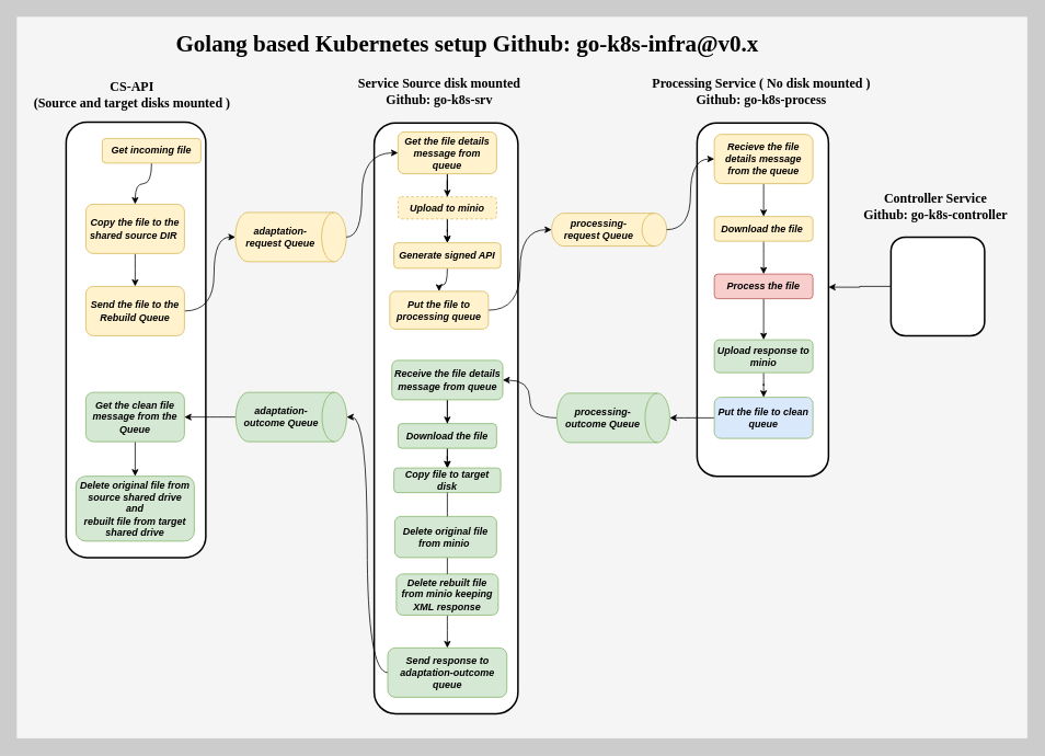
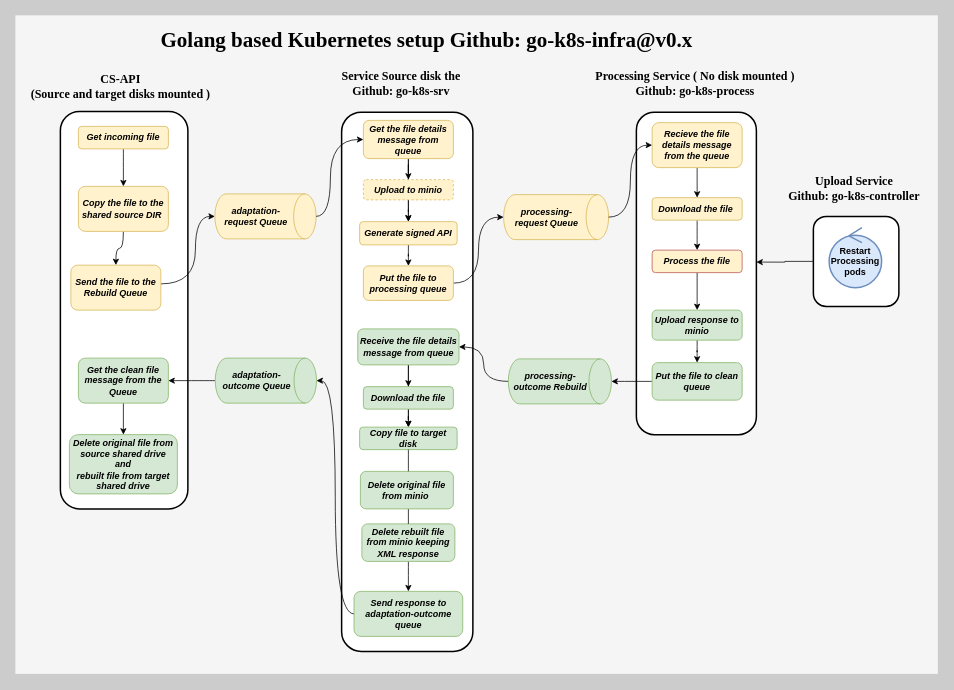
  <mxCell id="0" />
  <mxCell id="1" parent="0" />
  <mxCell id="2" value="" style="whiteSpace=wrap;html=1;direction=south;rounded=0;fontSize=16;fontStyle=1;fillColor=#f5f5f5;fontColor=#333333;strokeColor=none;" parent="1" vertex="1"><mxGeometry x="20" y="20" width="1230" height="878" as="geometry" /></mxCell>
  <mxCell id="3" style="edgeStyle=orthogonalEdgeStyle;rounded=0;orthogonalLoop=1;jettySize=auto;html=1;exitX=0.5;exitY=1;exitDx=0;exitDy=0;entryX=0.465;entryY=0;entryDx=0;entryDy=0;entryPerimeter=0;" parent="1" source="4" target="29" edge="1"><mxGeometry relative="1" as="geometry" /></mxCell>
  <mxCell id="4" value="" style="whiteSpace=wrap;html=1;direction=south;rounded=1;strokeWidth=2;" parent="1" vertex="1"><mxGeometry x="1084" y="288" width="114" height="120" as="geometry" /></mxCell>
  <mxCell id="5" value="" style="whiteSpace=wrap;html=1;direction=south;rounded=1;strokeWidth=2;" parent="1" vertex="1"><mxGeometry x="80" y="148" width="170" height="530" as="geometry" /></mxCell>
  <mxCell id="6" style="edgeStyle=orthogonalEdgeStyle;orthogonalLoop=1;jettySize=auto;html=1;curved=1;" parent="1" source="7" target="9" edge="1"><mxGeometry relative="1" as="geometry" /></mxCell>
- <mxCell id="7" value="Get incoming file" style="whiteSpace=wrap;html=1;fillColor=#fff2cc;strokeColor=#d6b656;labelBackgroundColor=none;fontStyle=3;fontFamily=Helvetica;rounded=1;" parent="1" vertex="1"><mxGeometry x="124" y="168" width="120" height="30" as="geometry" /></mxCell>
+ <mxCell id="7" value="Get incoming file" style="whiteSpace=wrap;html=1;fillColor=#fff2cc;strokeColor=#d6b656;labelBackgroundColor=none;fontStyle=3;fontFamily=Helvetica;rounded=1;" parent="1" vertex="1"><mxGeometry x="104" y="168" width="120" height="30" as="geometry" /></mxCell>
  <mxCell id="8" value="" style="edgeStyle=orthogonalEdgeStyle;orthogonalLoop=1;jettySize=auto;html=1;curved=1;" parent="1" source="9" target="11" edge="1"><mxGeometry relative="1" as="geometry" /></mxCell>
  <mxCell id="9" value="Copy the file to the shared source DIR&amp;nbsp;" style="whiteSpace=wrap;html=1;fillColor=#fff2cc;strokeColor=#d6b656;fontStyle=3;rounded=1;" parent="1" vertex="1"><mxGeometry x="104" y="248" width="120" height="60" as="geometry" /></mxCell>
  <mxCell id="10" style="edgeStyle=orthogonalEdgeStyle;orthogonalLoop=1;jettySize=auto;html=1;entryX=0.5;entryY=1;entryDx=0;entryDy=0;entryPerimeter=0;curved=1;" parent="1" source="11" target="15" edge="1"><mxGeometry relative="1" as="geometry"><Array as="points"><mxPoint x="260" y="378" /><mxPoint x="260" y="288" /></Array></mxGeometry></mxCell>
- <mxCell id="11" value="Send the file to the Rebuild Queue" style="whiteSpace=wrap;html=1;fillColor=#fff2cc;strokeColor=#d6b656;fontStyle=3;rounded=1;" parent="1" vertex="1"><mxGeometry x="104" y="348" width="120" height="60" as="geometry" /></mxCell>
+ <mxCell id="11" value="Send the file to the Rebuild Queue" style="whiteSpace=wrap;html=1;fillColor=#fff2cc;strokeColor=#d6b656;fontStyle=3;rounded=1;" parent="1" vertex="1"><mxGeometry x="94" y="353" width="120" height="60" as="geometry" /></mxCell>
  <mxCell id="12" style="edgeStyle=orthogonalEdgeStyle;rounded=0;orthogonalLoop=1;jettySize=auto;html=1;entryX=0.5;entryY=0;entryDx=0;entryDy=0;" edge="1" parent="1" source="13" target="62"><mxGeometry relative="1" as="geometry" /></mxCell>
  <mxCell id="13" value="Get the clean file message from the Queue" style="whiteSpace=wrap;html=1;fillColor=#d5e8d4;strokeColor=#82b366;fontStyle=3;rounded=1;" parent="1" vertex="1"><mxGeometry x="104" y="477" width="120" height="60" as="geometry" /></mxCell>
  <mxCell id="14" value="" style="endArrow=classic;html=1;curved=1;strokeColor=none;" parent="1" edge="1"><mxGeometry width="50" height="50" relative="1" as="geometry"><mxPoint x="410" y="308" as="sourcePoint" /><mxPoint x="460" y="258" as="targetPoint" /></mxGeometry></mxCell>
  <mxCell id="15" value="adaptation-request Queue" style="shape=cylinder3;whiteSpace=wrap;html=1;boundedLbl=1;backgroundOutline=1;size=15;direction=south;fillColor=#fff2cc;strokeColor=#d6b656;fontStyle=3;rounded=1;" parent="1" vertex="1"><mxGeometry x="286" y="258" width="135" height="60" as="geometry" /></mxCell>
  <mxCell id="16" value="" style="whiteSpace=wrap;html=1;direction=south;rounded=1;sketch=0;strokeWidth=2;" parent="1" vertex="1"><mxGeometry x="455" y="149" width="175" height="719" as="geometry" /></mxCell>
  <mxCell id="17" value="" style="edgeStyle=orthogonalEdgeStyle;orthogonalLoop=1;jettySize=auto;html=1;curved=1;" parent="1" source="19" target="23" edge="1"><mxGeometry relative="1" as="geometry" /></mxCell>
  <mxCell id="18" value="" style="edgeStyle=orthogonalEdgeStyle;rounded=0;orthogonalLoop=1;jettySize=auto;html=1;" parent="1" source="19" target="21" edge="1"><mxGeometry relative="1" as="geometry" /></mxCell>
  <mxCell id="19" value="Get the file details message from queue" style="whiteSpace=wrap;html=1;fillColor=#fff2cc;strokeColor=#d6b656;fontStyle=3;rounded=1;" parent="1" vertex="1"><mxGeometry x="484" y="160" width="120" height="51" as="geometry" /></mxCell>
  <mxCell id="20" value="" style="edgeStyle=orthogonalEdgeStyle;orthogonalLoop=1;jettySize=auto;html=1;curved=1;" parent="1" source="21" target="23" edge="1"><mxGeometry relative="1" as="geometry" /></mxCell>
  <mxCell id="21" value="Upload to minio" style="whiteSpace=wrap;html=1;fillColor=#fff2cc;strokeColor=#d6b656;fontStyle=3;rounded=1;dashed=1;" parent="1" vertex="1"><mxGeometry x="484" y="239" width="120" height="27" as="geometry" /></mxCell>
  <mxCell id="22" value="" style="edgeStyle=orthogonalEdgeStyle;orthogonalLoop=1;jettySize=auto;html=1;curved=1;" parent="1" source="23" target="25" edge="1"><mxGeometry relative="1" as="geometry" /></mxCell>
  <mxCell id="23" value="Generate signed API" style="whiteSpace=wrap;html=1;fillColor=#fff2cc;strokeColor=#d6b656;fontStyle=3;rounded=1;" parent="1" vertex="1"><mxGeometry x="479" y="295" width="130" height="31" as="geometry" /></mxCell>
  <mxCell id="24" style="edgeStyle=orthogonalEdgeStyle;curved=1;orthogonalLoop=1;jettySize=auto;html=1;exitX=1;exitY=0.5;exitDx=0;exitDy=0;entryX=0.5;entryY=1;entryDx=0;entryDy=0;entryPerimeter=0;" parent="1" source="25" target="26" edge="1"><mxGeometry relative="1" as="geometry" /></mxCell>
- <mxCell id="25" value="Put the file to processing queue" style="whiteSpace=wrap;html=1;fillColor=#fff2cc;strokeColor=#d6b656;fontStyle=3;rounded=1;" parent="1" vertex="1"><mxGeometry x="474" y="354" width="120" height="46" as="geometry" /></mxCell>
- <mxCell id="26" value="processing-request Queue" style="shape=cylinder3;whiteSpace=wrap;html=1;boundedLbl=1;backgroundOutline=1;size=15;direction=south;fillColor=#fff2cc;strokeColor=#d6b656;fontStyle=3;rounded=1;" parent="1" vertex="1"><mxGeometry x="671" y="259" width="140" height="40" as="geometry" /></mxCell>
+ <mxCell id="25" value="Put the file to processing queue" style="whiteSpace=wrap;html=1;fillColor=#fff2cc;strokeColor=#d6b656;fontStyle=3;rounded=1;" parent="1" vertex="1"><mxGeometry x="484" y="354" width="120" height="46" as="geometry" /></mxCell>
+ <mxCell id="26" value="processing-request Queue" style="shape=cylinder3;whiteSpace=wrap;html=1;boundedLbl=1;backgroundOutline=1;size=15;direction=south;fillColor=#fff2cc;strokeColor=#d6b656;fontStyle=3;rounded=1;" parent="1" vertex="1"><mxGeometry x="671" y="259" width="140" height="60" as="geometry" /></mxCell>
  <mxCell id="27" style="edgeStyle=orthogonalEdgeStyle;curved=1;orthogonalLoop=1;jettySize=auto;html=1;exitX=0.5;exitY=1;exitDx=0;exitDy=0;exitPerimeter=0;entryX=1;entryY=0.5;entryDx=0;entryDy=0;" parent="1" source="28" target="13" edge="1"><mxGeometry relative="1" as="geometry" /></mxCell>
  <mxCell id="28" value="adaptation-outcome Queue" style="shape=cylinder3;whiteSpace=wrap;html=1;boundedLbl=1;backgroundOutline=1;size=15;direction=south;fillColor=#d5e8d4;strokeColor=#82b366;rounded=1;fontStyle=3" parent="1" vertex="1"><mxGeometry x="286.5" y="477" width="135" height="60" as="geometry" /></mxCell>
  <mxCell id="29" value="" style="whiteSpace=wrap;html=1;direction=south;rounded=1;strokeWidth=2;" parent="1" vertex="1"><mxGeometry x="848" y="149" width="160" height="430" as="geometry" /></mxCell>
  <mxCell id="30" style="edgeStyle=orthogonalEdgeStyle;curved=1;orthogonalLoop=1;jettySize=auto;html=1;exitX=0.5;exitY=1;exitDx=0;exitDy=0;entryX=0.5;entryY=0;entryDx=0;entryDy=0;" parent="1" source="31" target="33" edge="1"><mxGeometry relative="1" as="geometry" /></mxCell>
  <mxCell id="31" value="Recieve the file details message from the queue" style="whiteSpace=wrap;html=1;fillColor=#fff2cc;strokeColor=#d6b656;fontStyle=3;rounded=1;" parent="1" vertex="1"><mxGeometry x="869" y="163" width="120" height="60" as="geometry" /></mxCell>
  <mxCell id="32" style="edgeStyle=orthogonalEdgeStyle;curved=1;orthogonalLoop=1;jettySize=auto;html=1;exitX=0.5;exitY=1;exitDx=0;exitDy=0;" parent="1" source="33" target="35" edge="1"><mxGeometry relative="1" as="geometry" /></mxCell>
  <mxCell id="33" value="Download the file&amp;nbsp;" style="whiteSpace=wrap;html=1;fillColor=#fff2cc;strokeColor=#d6b656;fontStyle=3;rounded=1;" parent="1" vertex="1"><mxGeometry x="869" y="263" width="120" height="30" as="geometry" /></mxCell>
  <mxCell id="34" style="edgeStyle=orthogonalEdgeStyle;rounded=0;orthogonalLoop=1;jettySize=auto;html=1;exitX=0.5;exitY=1;exitDx=0;exitDy=0;" parent="1" source="35" target="39" edge="1"><mxGeometry relative="1" as="geometry" /></mxCell>
- <mxCell id="35" value="Process the file" style="whiteSpace=wrap;html=1;fillColor=#f8cecc;strokeColor=#b85450;fontStyle=3;rounded=1;" parent="1" vertex="1"><mxGeometry x="869" y="333" width="120" height="30" as="geometry" /></mxCell>
+ <mxCell id="35" value="Process the file" style="whiteSpace=wrap;html=1;fillColor=#fff2cc;strokeColor=#b85450;fontStyle=3;rounded=1;" parent="1" vertex="1"><mxGeometry x="869" y="333" width="120" height="30" as="geometry" /></mxCell>
  <mxCell id="36" style="edgeStyle=orthogonalEdgeStyle;orthogonalLoop=1;jettySize=auto;html=1;entryX=0.5;entryY=0;entryDx=0;entryDy=0;entryPerimeter=0;curved=1;" parent="1" source="37" target="51" edge="1"><mxGeometry relative="1" as="geometry" /></mxCell>
- <mxCell id="37" value="Put the file to clean queue" style="whiteSpace=wrap;html=1;fillColor=#dae8fc;strokeColor=#82b366;fontStyle=3;labelBorderColor=none;rounded=1;" parent="1" vertex="1"><mxGeometry x="869" y="483" width="120" height="50" as="geometry" /></mxCell>
+ <mxCell id="37" value="Put the file to clean queue" style="whiteSpace=wrap;html=1;fillColor=#d5e8d4;strokeColor=#82b366;fontStyle=3;labelBorderColor=none;rounded=1;" parent="1" vertex="1"><mxGeometry x="869" y="483" width="120" height="50" as="geometry" /></mxCell>
  <mxCell id="38" value="" style="edgeStyle=orthogonalEdgeStyle;orthogonalLoop=1;jettySize=auto;html=1;curved=1;" parent="1" source="39" target="37" edge="1"><mxGeometry relative="1" as="geometry" /></mxCell>
  <mxCell id="39" value="Upload response to minio" style="whiteSpace=wrap;html=1;fillColor=#d5e8d4;strokeColor=#82b366;fontStyle=3;rounded=1;" parent="1" vertex="1"><mxGeometry x="869" y="413" width="120" height="40" as="geometry" /></mxCell>
  <mxCell id="40" style="edgeStyle=orthogonalEdgeStyle;orthogonalLoop=1;jettySize=auto;html=1;exitX=1;exitY=0.5;exitDx=0;exitDy=0;curved=1;" parent="1" source="29" target="29" edge="1"><mxGeometry relative="1" as="geometry" /></mxCell>
  <mxCell id="41" style="edgeStyle=orthogonalEdgeStyle;curved=1;orthogonalLoop=1;jettySize=auto;html=1;exitX=0.5;exitY=1;exitDx=0;exitDy=0;entryX=0.5;entryY=0;entryDx=0;entryDy=0;" parent="1" source="43" target="45" edge="1"><mxGeometry relative="1" as="geometry" /></mxCell>
  <mxCell id="42" value="" style="edgeStyle=orthogonalEdgeStyle;rounded=0;orthogonalLoop=1;jettySize=auto;html=1;" parent="1" source="43" target="47" edge="1"><mxGeometry relative="1" as="geometry" /></mxCell>
  <mxCell id="43" value="Receive the file details message from queue" style="whiteSpace=wrap;html=1;fillColor=#d5e8d4;strokeColor=#82b366;fontStyle=3;rounded=1;" parent="1" vertex="1"><mxGeometry x="476.5" y="438" width="135" height="48" as="geometry" /></mxCell>
  <mxCell id="44" value="" style="edgeStyle=orthogonalEdgeStyle;orthogonalLoop=1;jettySize=auto;html=1;curved=1;" parent="1" source="45" target="47" edge="1"><mxGeometry relative="1" as="geometry" /></mxCell>
  <mxCell id="45" value="Download the file" style="whiteSpace=wrap;html=1;fillColor=#d5e8d4;strokeColor=#82b366;fontStyle=3;rounded=1;" parent="1" vertex="1"><mxGeometry x="484" y="515" width="120" height="30" as="geometry" /></mxCell>
  <mxCell id="46" value="" style="edgeStyle=orthogonalEdgeStyle;orthogonalLoop=1;jettySize=auto;html=1;curved=1;startArrow=none;" parent="1" source="60" target="49" edge="1"><mxGeometry relative="1" as="geometry" /></mxCell>
  <mxCell id="47" value="Copy file to target disk" style="whiteSpace=wrap;html=1;fillColor=#d5e8d4;strokeColor=#82b366;fontStyle=3;rounded=1;" parent="1" vertex="1"><mxGeometry x="479" y="569" width="130" height="30" as="geometry" /></mxCell>
  <mxCell id="48" style="edgeStyle=orthogonalEdgeStyle;curved=1;orthogonalLoop=1;jettySize=auto;html=1;exitX=0;exitY=0.5;exitDx=0;exitDy=0;entryX=0.5;entryY=0;entryDx=0;entryDy=0;entryPerimeter=0;" parent="1" source="49" target="28" edge="1"><mxGeometry relative="1" as="geometry" /></mxCell>
  <mxCell id="49" value="Send response to adaptation-outcome queue" style="whiteSpace=wrap;html=1;fillColor=#d5e8d4;strokeColor=#82b366;fontStyle=3;rounded=1;" parent="1" vertex="1"><mxGeometry x="471.5" y="788" width="145" height="60" as="geometry" /></mxCell>
  <mxCell id="50" style="edgeStyle=orthogonalEdgeStyle;curved=1;orthogonalLoop=1;jettySize=auto;html=1;exitX=0.5;exitY=1;exitDx=0;exitDy=0;exitPerimeter=0;entryX=1;entryY=0.5;entryDx=0;entryDy=0;" parent="1" source="51" target="43" edge="1"><mxGeometry relative="1" as="geometry" /></mxCell>
- <mxCell id="51" value="processing-outcome Queue" style="shape=cylinder3;whiteSpace=wrap;html=1;boundedLbl=1;backgroundOutline=1;size=15;direction=south;fillColor=#d5e8d4;strokeColor=#82b366;fontStyle=3;rounded=1;" parent="1" vertex="1"><mxGeometry x="677.25" y="478" width="137.5" height="60" as="geometry" /></mxCell>
+ <mxCell id="51" value="processing-outcome Rebuild" style="shape=cylinder3;whiteSpace=wrap;html=1;boundedLbl=1;backgroundOutline=1;size=15;direction=south;fillColor=#d5e8d4;strokeColor=#82b366;fontStyle=3;rounded=1;" parent="1" vertex="1"><mxGeometry x="677.25" y="478" width="137.5" height="60" as="geometry" /></mxCell>
  <mxCell id="52" value="CS-API&lt;br&gt;(Source and target disks mounted )" style="text;html=1;align=center;verticalAlign=middle;resizable=0;points=[];autosize=1;gradientColor=none;fontFamily=Times New Roman;fontSize=16;fontStyle=1;rounded=1;" parent="1" vertex="1"><mxGeometry x="35" y="94" width="250" height="40" as="geometry" /></mxCell>
- <mxCell id="53" value="Service Source disk mounted&lt;br&gt;Github: go-k8s-srv" style="text;html=1;align=center;verticalAlign=middle;resizable=0;points=[];autosize=1;fontSize=16;fontFamily=Times New Roman;fontStyle=1;rounded=1;" parent="1" vertex="1"><mxGeometry x="429" y="90" width="210" height="40" as="geometry" /></mxCell>
+ <mxCell id="53" value="Service Source disk the&lt;br&gt;Github: go-k8s-srv" style="text;html=1;align=center;verticalAlign=middle;resizable=0;points=[];autosize=1;fontSize=16;fontFamily=Times New Roman;fontStyle=1;rounded=1;" parent="1" vertex="1"><mxGeometry x="429" y="90" width="210" height="40" as="geometry" /></mxCell>
  <mxCell id="54" value="Processing Service ( No disk mounted )&lt;br&gt;Github: go-k8s-process" style="text;html=1;align=center;verticalAlign=middle;resizable=0;points=[];autosize=1;fontSize=16;fontFamily=Times New Roman;gradientColor=none;fontStyle=1;rounded=1;" parent="1" vertex="1"><mxGeometry x="786" y="90" width="280" height="40" as="geometry" /></mxCell>
- <mxCell id="56" value="Controller Service&lt;br&gt;Github: go-k8s-controller" style="text;html=1;align=center;verticalAlign=middle;resizable=0;points=[];autosize=1;fontSize=16;fontFamily=Times New Roman;gradientColor=none;fontStyle=1;rounded=1;" parent="1" vertex="1"><mxGeometry x="1043" y="230" width="190" height="40" as="geometry" /></mxCell>
+ <mxCell id="55" value="&lt;b&gt;Restart&lt;br&gt;Processing&lt;br&gt;pods&lt;/b&gt;" style="ellipse;shape=umlControl;whiteSpace=wrap;html=1;fillColor=#dae8fc;strokeWidth=2;perimeterSpacing=0;strokeColor=#6c8ebf;" parent="1" vertex="1"><mxGeometry x="1105" y="303" width="70" height="80" as="geometry" /></mxCell>
+ <mxCell id="56" value="Upload Service&lt;br&gt;Github: go-k8s-controller" style="text;html=1;align=center;verticalAlign=middle;resizable=0;points=[];autosize=1;fontSize=16;fontFamily=Times New Roman;gradientColor=none;fontStyle=1;rounded=1;" parent="1" vertex="1"><mxGeometry x="1043" y="230" width="190" height="40" as="geometry" /></mxCell>
  <mxCell id="57" value="&lt;font style=&quot;font-size: 28px&quot;&gt;Golang based Kubernetes setup Github: go-k8s-infra@v0.x&lt;/font&gt;" style="text;html=1;align=center;verticalAlign=middle;resizable=0;points=[];autosize=1;fontSize=16;fontFamily=Times New Roman;fontStyle=1;rounded=1;arcSize=0;" parent="1" vertex="1"><mxGeometry x="208" y="38" width="720" height="30" as="geometry" /></mxCell>
  <mxCell id="58" style="edgeStyle=orthogonalEdgeStyle;orthogonalLoop=1;jettySize=auto;html=1;entryX=0;entryY=0.5;entryDx=0;entryDy=0;curved=1;" parent="1" source="15" target="19" edge="1"><mxGeometry relative="1" as="geometry"><Array as="points"><mxPoint x="440" y="288" /><mxPoint x="440" y="186" /></Array></mxGeometry></mxCell>
  <mxCell id="59" style="edgeStyle=orthogonalEdgeStyle;curved=1;orthogonalLoop=1;jettySize=auto;html=1;exitX=0.5;exitY=0;exitDx=0;exitDy=0;exitPerimeter=0;entryX=0;entryY=0.5;entryDx=0;entryDy=0;" parent="1" source="26" target="31" edge="1"><mxGeometry relative="1" as="geometry" /></mxCell>
  <mxCell id="60" value="Delete rebuilt file from minio keeping XML response" style="whiteSpace=wrap;html=1;fillColor=#d5e8d4;strokeColor=#82b366;fontStyle=3;rounded=1;" parent="1" vertex="1"><mxGeometry x="482" y="698" width="124" height="50" as="geometry" /></mxCell>
  <mxCell id="61" value="" style="edgeStyle=orthogonalEdgeStyle;orthogonalLoop=1;jettySize=auto;html=1;curved=1;endArrow=none;" parent="1" source="47" target="60" edge="1"><mxGeometry relative="1" as="geometry"><mxPoint x="544" y="599" as="sourcePoint" /><mxPoint x="544" y="728" as="targetPoint" /></mxGeometry></mxCell>
  <mxCell id="62" value="Delete original file from source&amp;nbsp;shared drive&lt;br&gt;and &lt;br&gt;rebuilt file from target shared drive" style="whiteSpace=wrap;html=1;fillColor=#d5e8d4;strokeColor=#82b366;fontStyle=3;rounded=1;" vertex="1" parent="1"><mxGeometry x="92" y="579" width="144" height="79" as="geometry" /></mxCell>
  <mxCell id="63" value="Delete original file from minio&amp;nbsp;" style="whiteSpace=wrap;html=1;fillColor=#d5e8d4;strokeColor=#82b366;fontStyle=3;rounded=1;" vertex="1" parent="1"><mxGeometry x="480" y="628" width="124" height="50" as="geometry" /></mxCell>
